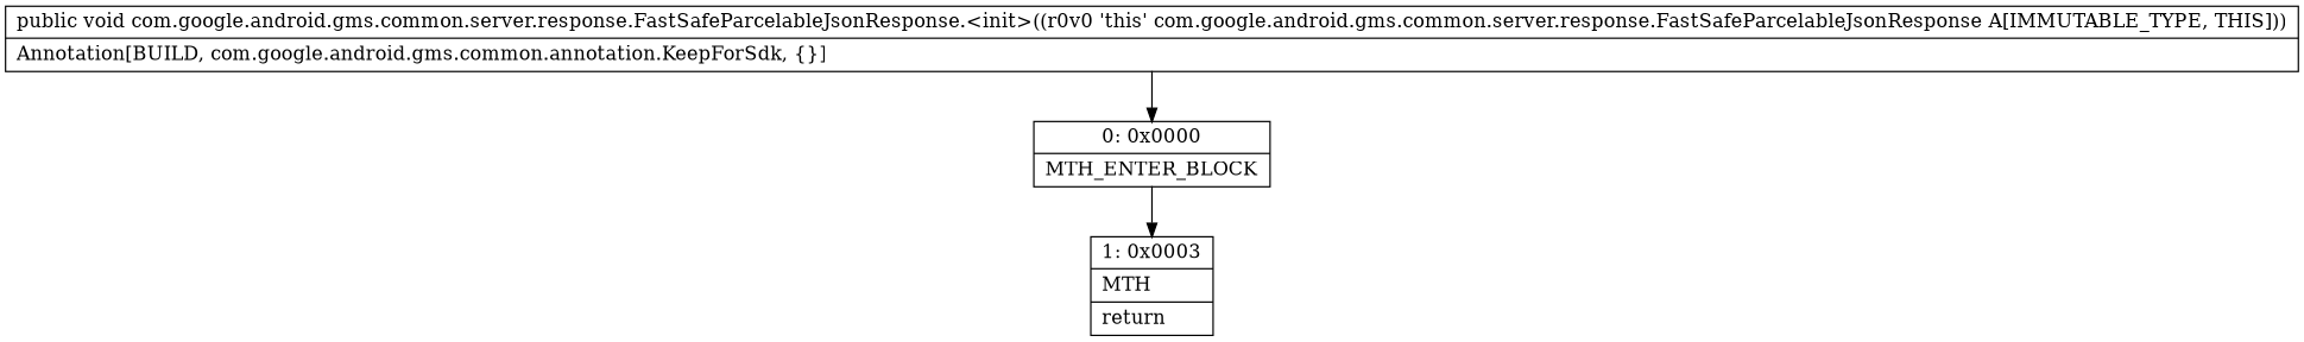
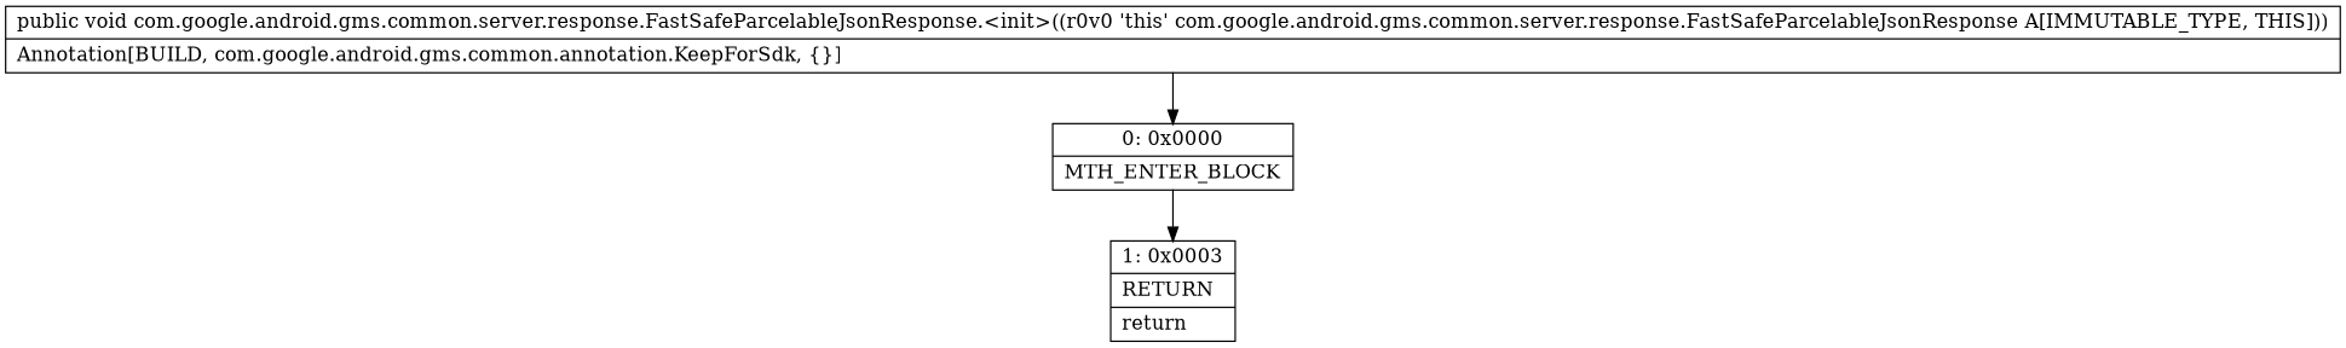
  digraph {
    node [shape=record]
    n1 [label="{0\:\ 0x0000|MTH_ENTER_BLOCK\l}"]
-   n2 [label="{1\:\ 0x0003|MTH\l|return\l}"]
+   n2 [label="{1\:\ 0x0003|RETURN\l|return\l}"]
    n3 [label="{public void com.google.android.gms.common.server.response.FastSafeParcelableJsonResponse.\<init\>((r0v0 'this' com.google.android.gms.common.server.response.FastSafeParcelableJsonResponse A[IMMUTABLE_TYPE, THIS]))  | Annotation[BUILD, com.google.android.gms.common.annotation.KeepForSdk, \{\}]\l}"]
    n1 -> n2
    n3 -> n1
  }
